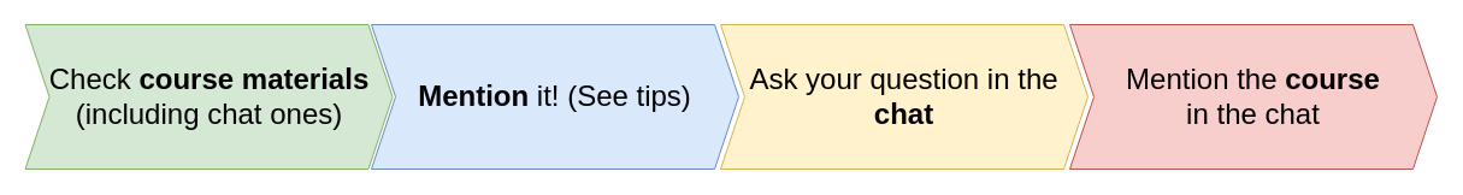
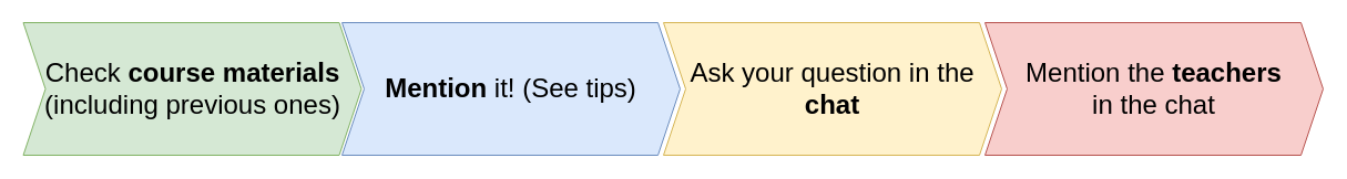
  <mxCell id="0" />
  <mxCell id="1" parent="0" />
- <mxCell id="2" value="&lt;font style=&quot;font-size: 24px;&quot;&gt;Check &lt;b&gt;course materials&lt;/b&gt; (including chat ones)&lt;br&gt;&lt;/font&gt;" style="shape=step;perimeter=stepPerimeter;whiteSpace=wrap;html=1;fixedSize=1;fillColor=#d5e8d4;strokeColor=#82b366;" vertex="1" parent="1"><mxGeometry x="20.5" y="20" width="305" height="120" as="geometry" /></mxCell>
+ <mxCell id="2" value="&lt;font style=&quot;font-size: 24px;&quot;&gt;Check &lt;b&gt;course materials&lt;/b&gt; (including previous ones)&lt;br&gt;&lt;/font&gt;" style="shape=step;perimeter=stepPerimeter;whiteSpace=wrap;html=1;fixedSize=1;fillColor=#d5e8d4;strokeColor=#82b366;" vertex="1" parent="1"><mxGeometry x="20.5" y="20" width="305" height="120" as="geometry" /></mxCell>
  <mxCell id="3" value="&lt;font style=&quot;font-size: 24px;&quot;&gt;&lt;b&gt;Mention &lt;/b&gt;it! (See tips)&lt;br&gt;&lt;/font&gt;" style="shape=step;perimeter=stepPerimeter;whiteSpace=wrap;html=1;fixedSize=1;fillColor=#dae8fc;strokeColor=#6c8ebf;" vertex="1" parent="1"><mxGeometry x="308" y="20" width="305" height="120" as="geometry" /></mxCell>
  <mxCell id="4" value="&lt;font style=&quot;font-size: 24px;&quot;&gt;Ask your question in the &lt;b&gt;chat&lt;/b&gt;&lt;br&gt;&lt;/font&gt;" style="shape=step;perimeter=stepPerimeter;whiteSpace=wrap;html=1;fixedSize=1;fillColor=#fff2cc;strokeColor=#d6b656;" vertex="1" parent="1"><mxGeometry x="598" y="20" width="305" height="120" as="geometry" /></mxCell>
- <mxCell id="5" value="&lt;font style=&quot;font-size: 24px;&quot;&gt;Mention the &lt;b&gt;course &lt;/b&gt;&lt;br&gt;in the chat&lt;br&gt;&lt;/font&gt;" style="shape=step;perimeter=stepPerimeter;whiteSpace=wrap;html=1;fixedSize=1;fillColor=#f8cecc;strokeColor=#b85450;" vertex="1" parent="1"><mxGeometry x="888" y="20" width="305" height="120" as="geometry" /></mxCell>
+ <mxCell id="5" value="&lt;font style=&quot;font-size: 24px;&quot;&gt;Mention the &lt;b&gt;teachers &lt;/b&gt;&lt;br&gt;in the chat&lt;br&gt;&lt;/font&gt;" style="shape=step;perimeter=stepPerimeter;whiteSpace=wrap;html=1;fixedSize=1;fillColor=#f8cecc;strokeColor=#b85450;" vertex="1" parent="1"><mxGeometry x="888" y="20" width="305" height="120" as="geometry" /></mxCell>
